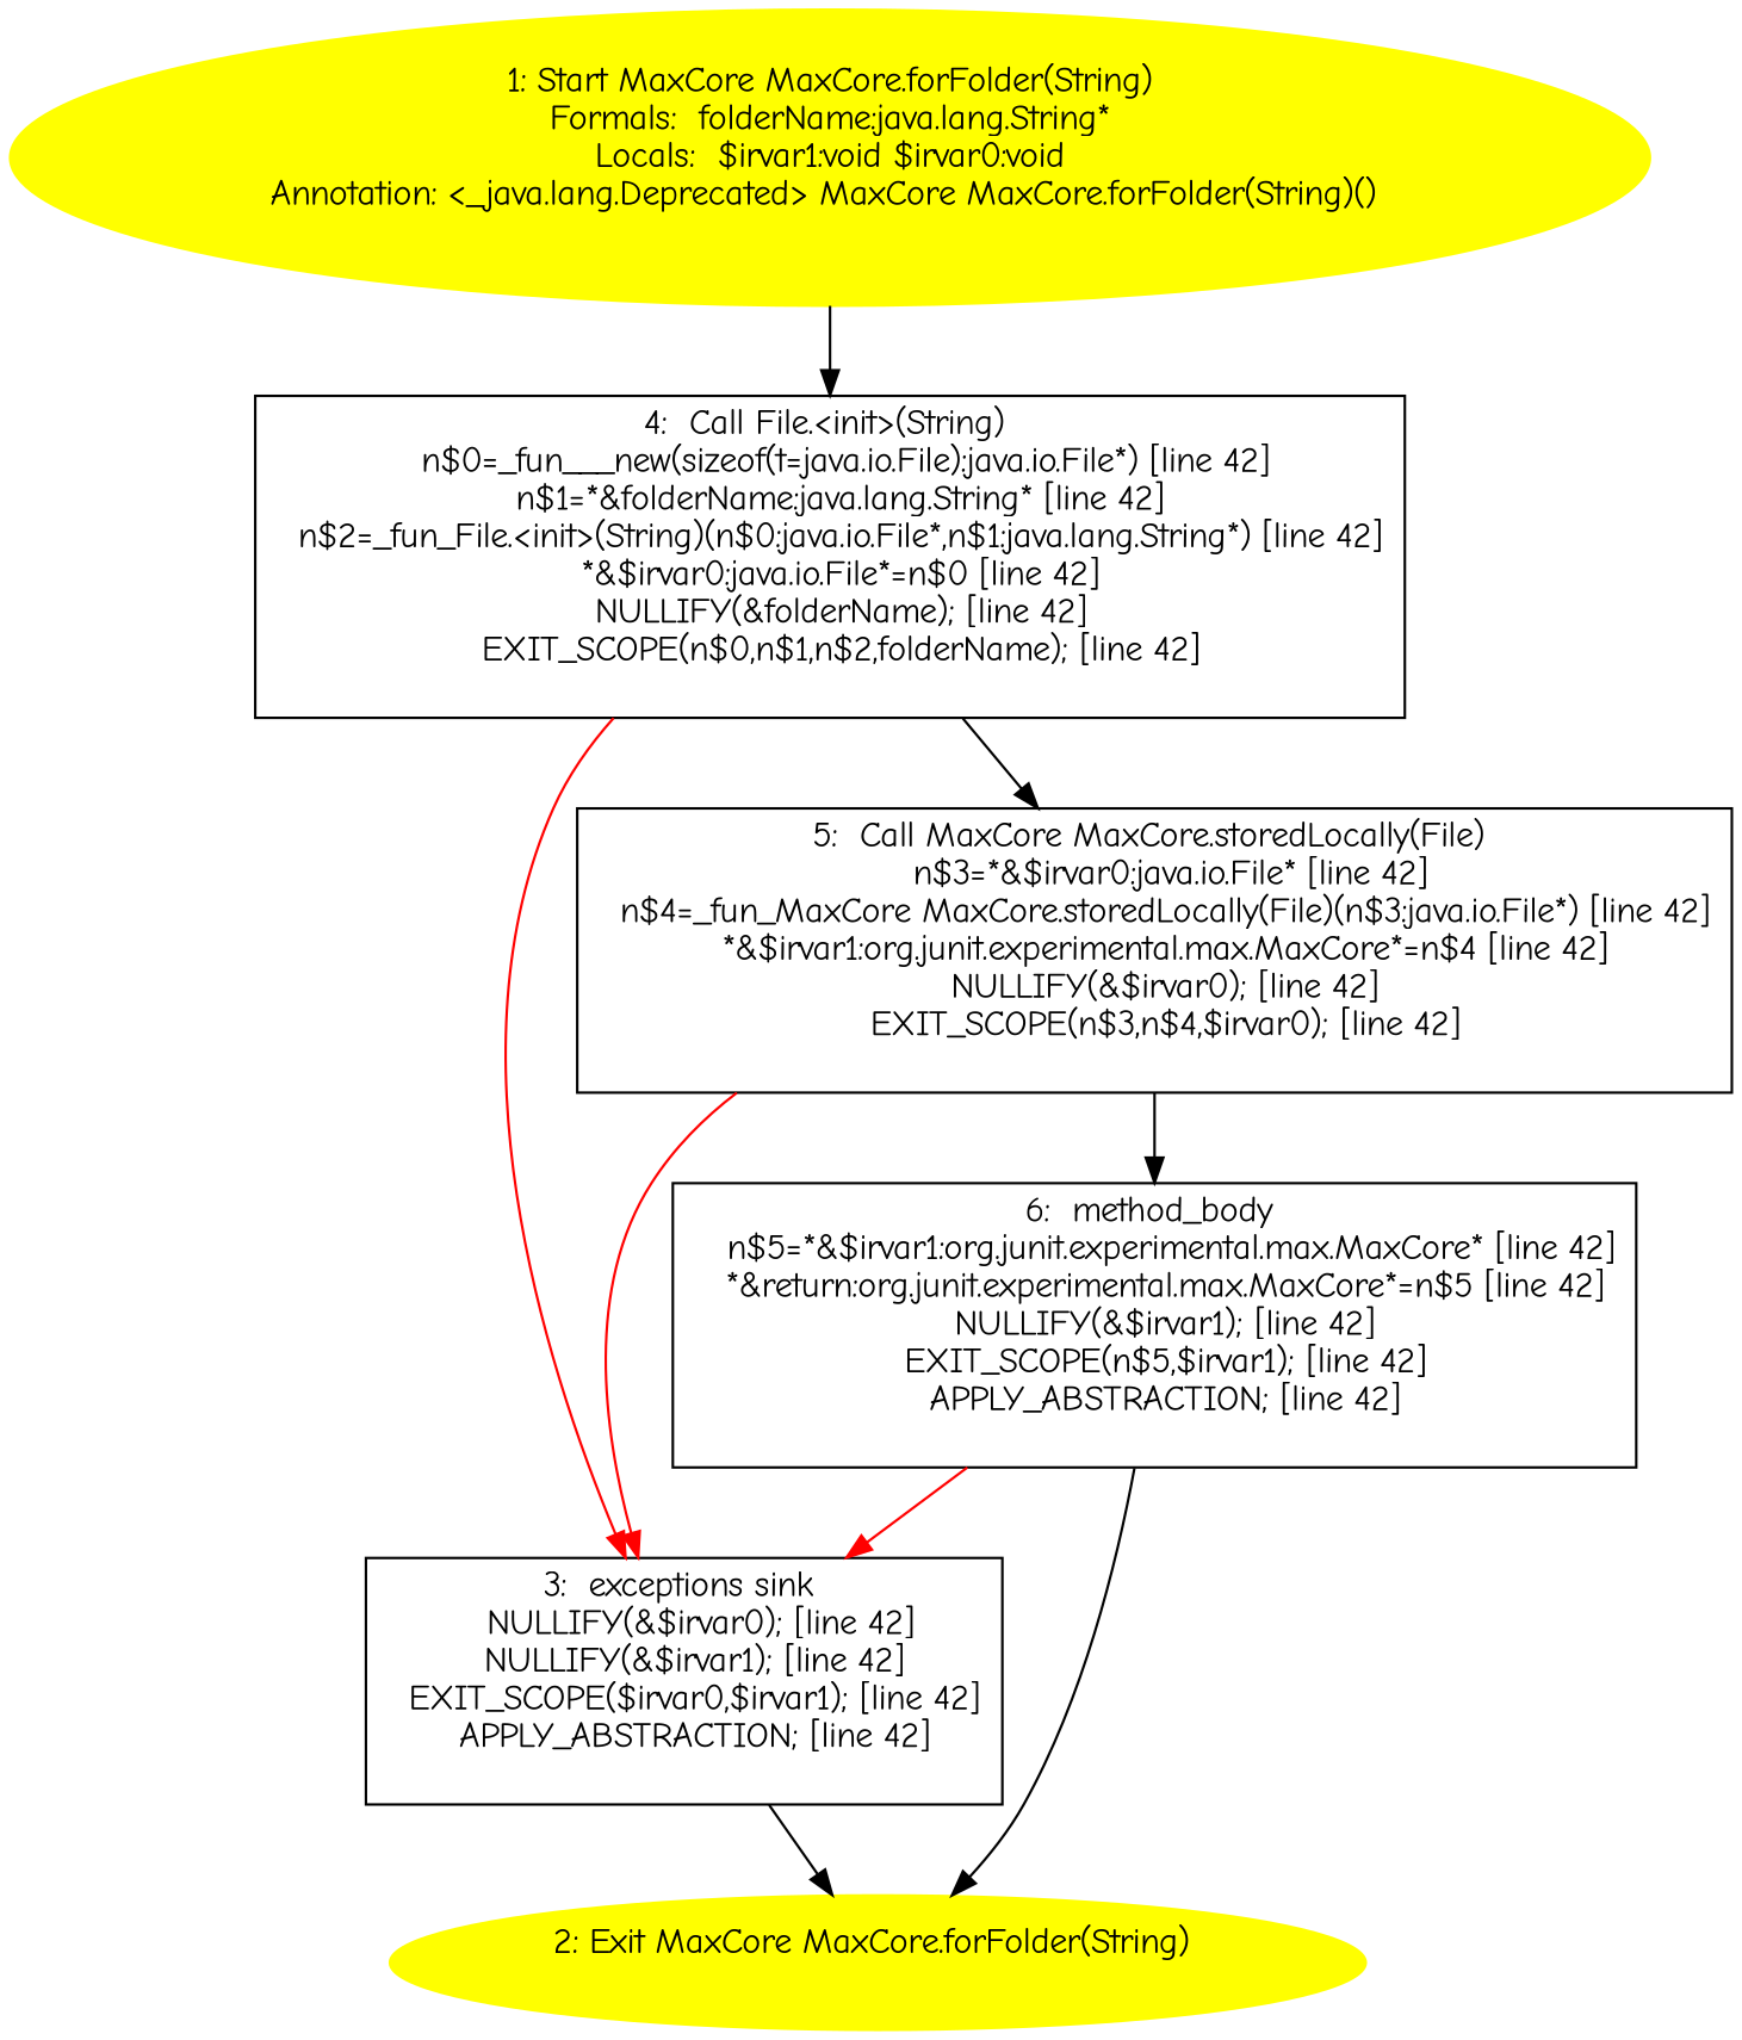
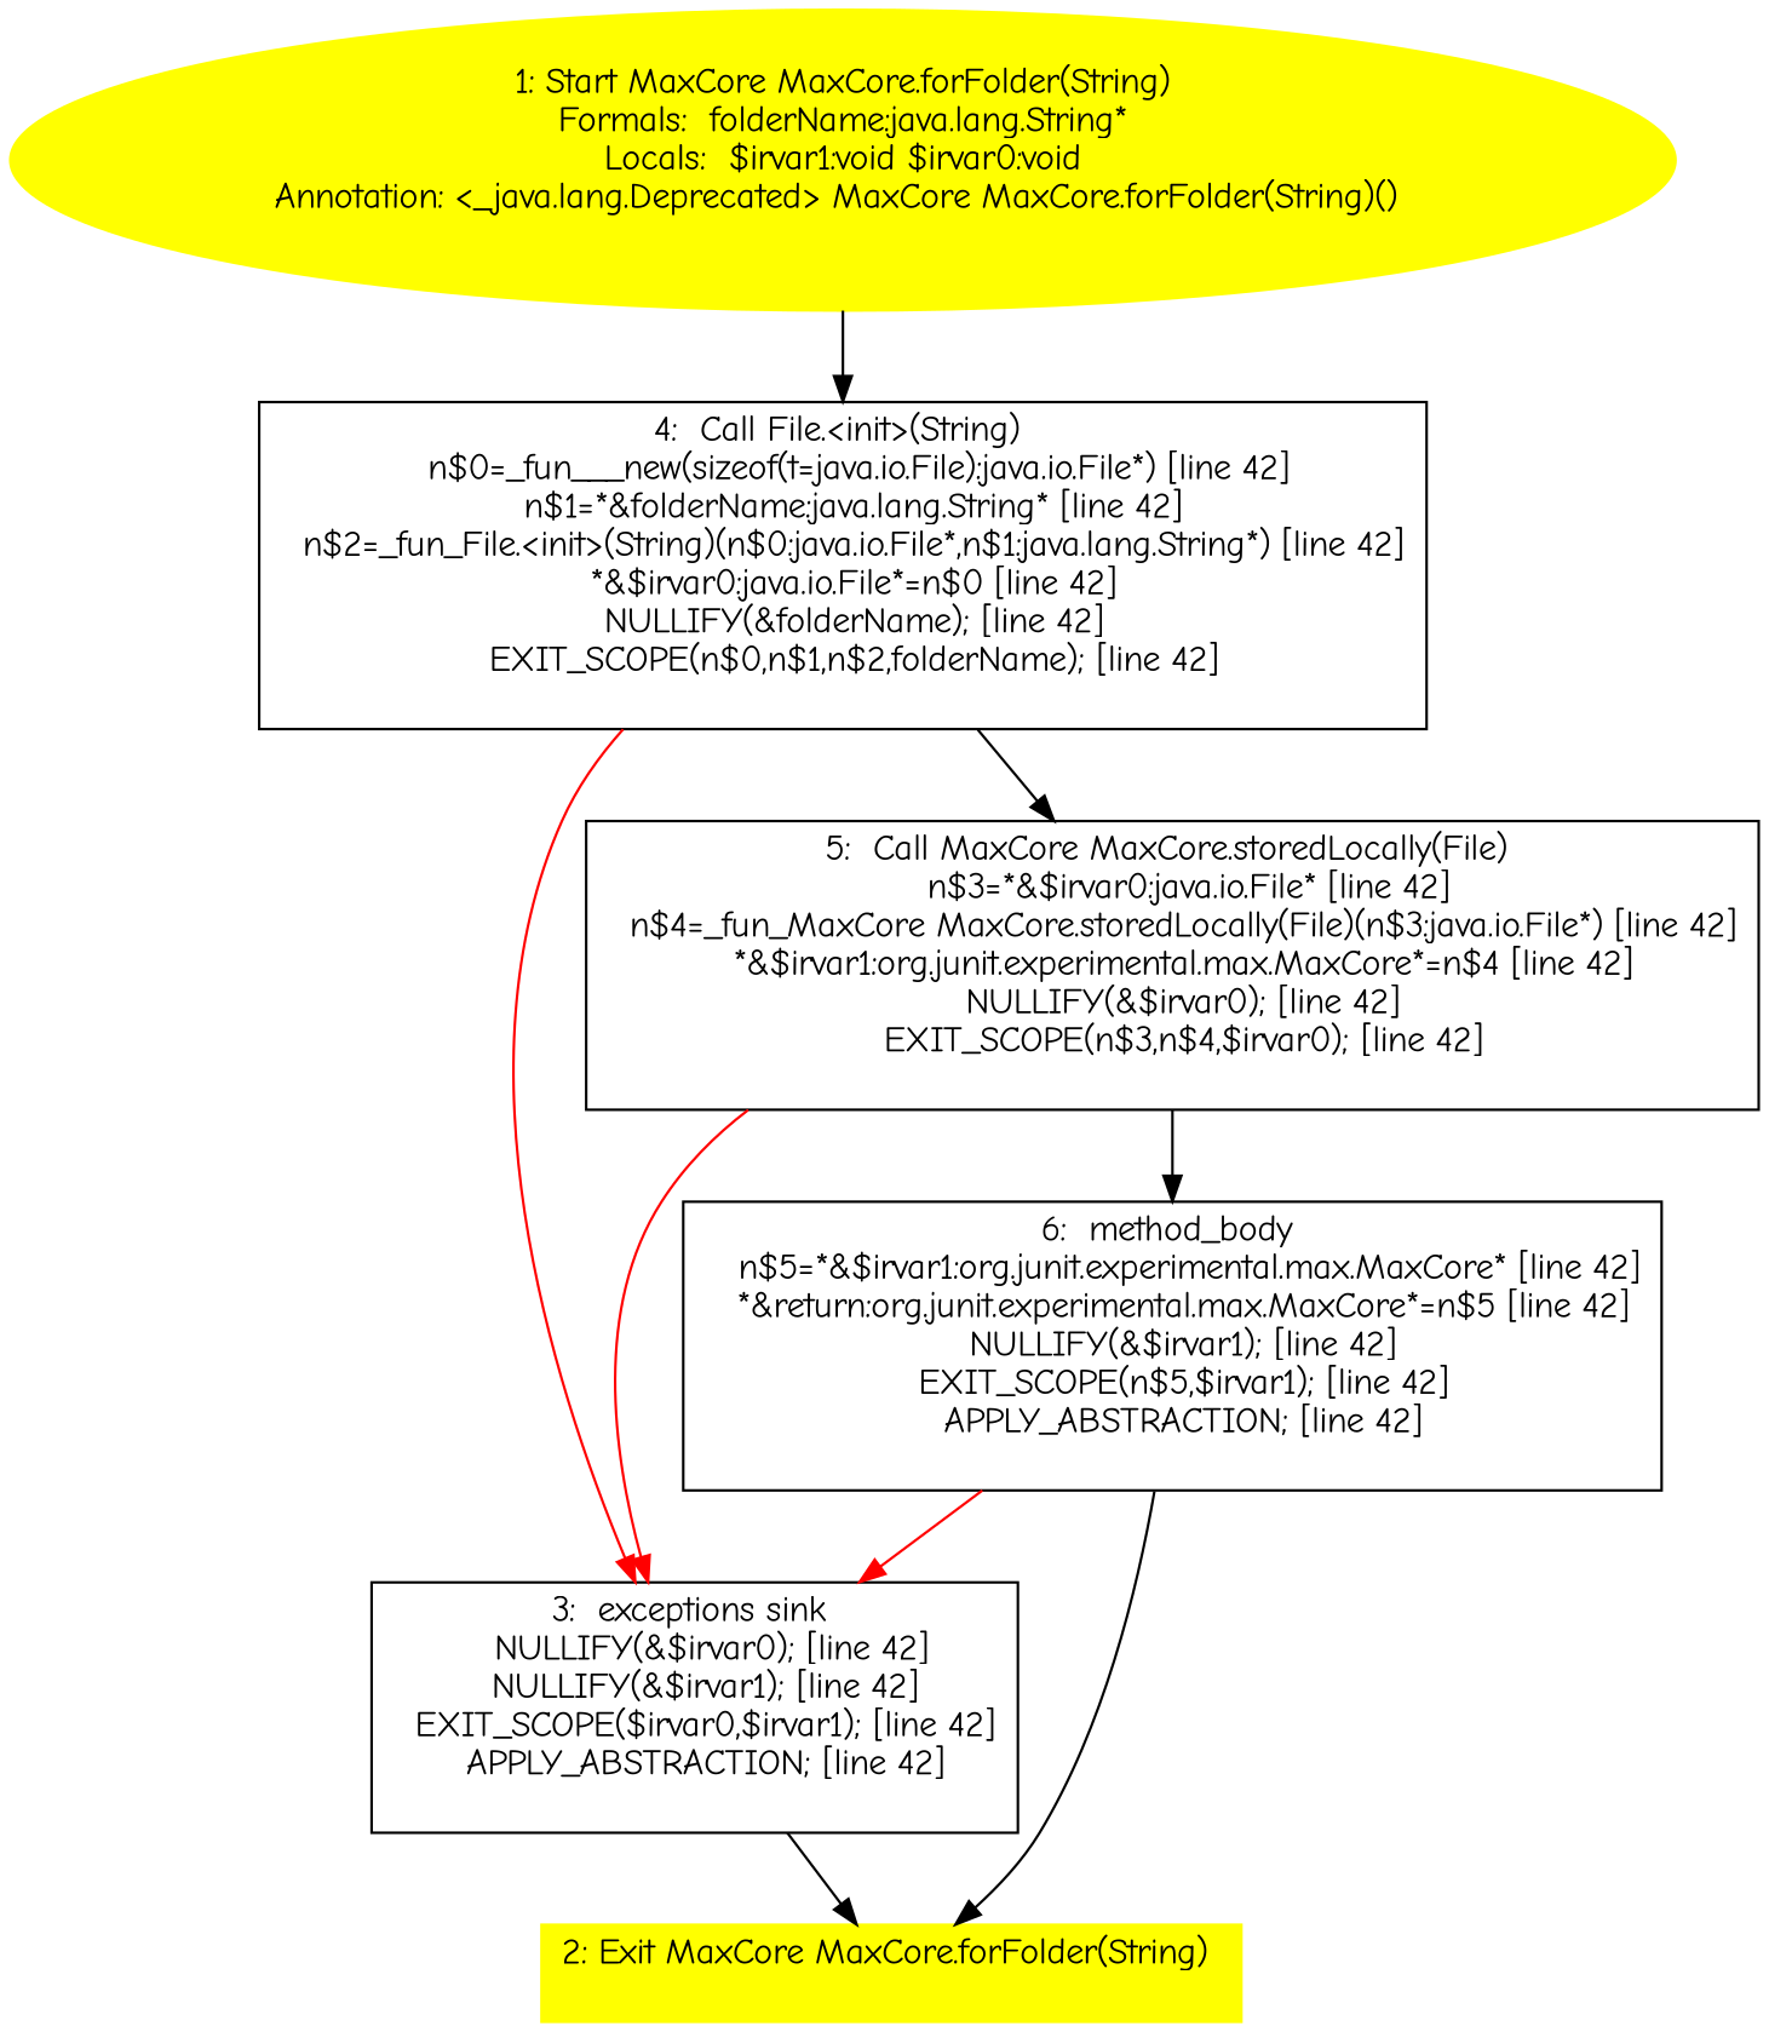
  digraph {
    fontname="Comic Neue"
    node [fontname="Comic Neue" shape=box]
    edge [fontname="Comic Neue"]
    n1 [color=yellow label="1: Start MaxCore MaxCore.forFolder(String)\nFormals:  folderName:java.lang.String*\nLocals:  $irvar1:void $irvar0:void\nAnnotation: <_java.lang.Deprecated> MaxCore MaxCore.forFolder(String)() \n  " style=filled shape=""]
    n2 [label="4:  Call File.<init>(String) \n   n$0=_fun___new(sizeof(t=java.io.File):java.io.File*) [line 42]\n  n$1=*&folderName:java.lang.String* [line 42]\n  n$2=_fun_File.<init>(String)(n$0:java.io.File*,n$1:java.lang.String*) [line 42]\n  *&$irvar0:java.io.File*=n$0 [line 42]\n  NULLIFY(&folderName); [line 42]\n  EXIT_SCOPE(n$0,n$1,n$2,folderName); [line 42]\n "]
    n3 [label="3:  exceptions sink \n   NULLIFY(&$irvar0); [line 42]\n  NULLIFY(&$irvar1); [line 42]\n  EXIT_SCOPE($irvar0,$irvar1); [line 42]\n  APPLY_ABSTRACTION; [line 42]\n "]
    n4 [label="5:  Call MaxCore MaxCore.storedLocally(File) \n   n$3=*&$irvar0:java.io.File* [line 42]\n  n$4=_fun_MaxCore MaxCore.storedLocally(File)(n$3:java.io.File*) [line 42]\n  *&$irvar1:org.junit.experimental.max.MaxCore*=n$4 [line 42]\n  NULLIFY(&$irvar0); [line 42]\n  EXIT_SCOPE(n$3,n$4,$irvar0); [line 42]\n "]
-   n5 [color=yellow label="2: Exit MaxCore MaxCore.forFolder(String) \n  " style=filled shape=""]
+   n5 [color=yellow label="2: Exit MaxCore MaxCore.forFolder(String) \n  " style=filled]
    n6 [label="6:  method_body \n   n$5=*&$irvar1:org.junit.experimental.max.MaxCore* [line 42]\n  *&return:org.junit.experimental.max.MaxCore*=n$5 [line 42]\n  NULLIFY(&$irvar1); [line 42]\n  EXIT_SCOPE(n$5,$irvar1); [line 42]\n  APPLY_ABSTRACTION; [line 42]\n "]
    n1 -> n2
    n2 -> n3 [color=red]
    n2 -> n4
    n3 -> n5
    n4 -> n3 [color=red]
    n4 -> n6
    n6 -> n3 [color=red]
    n6 -> n5
  }
